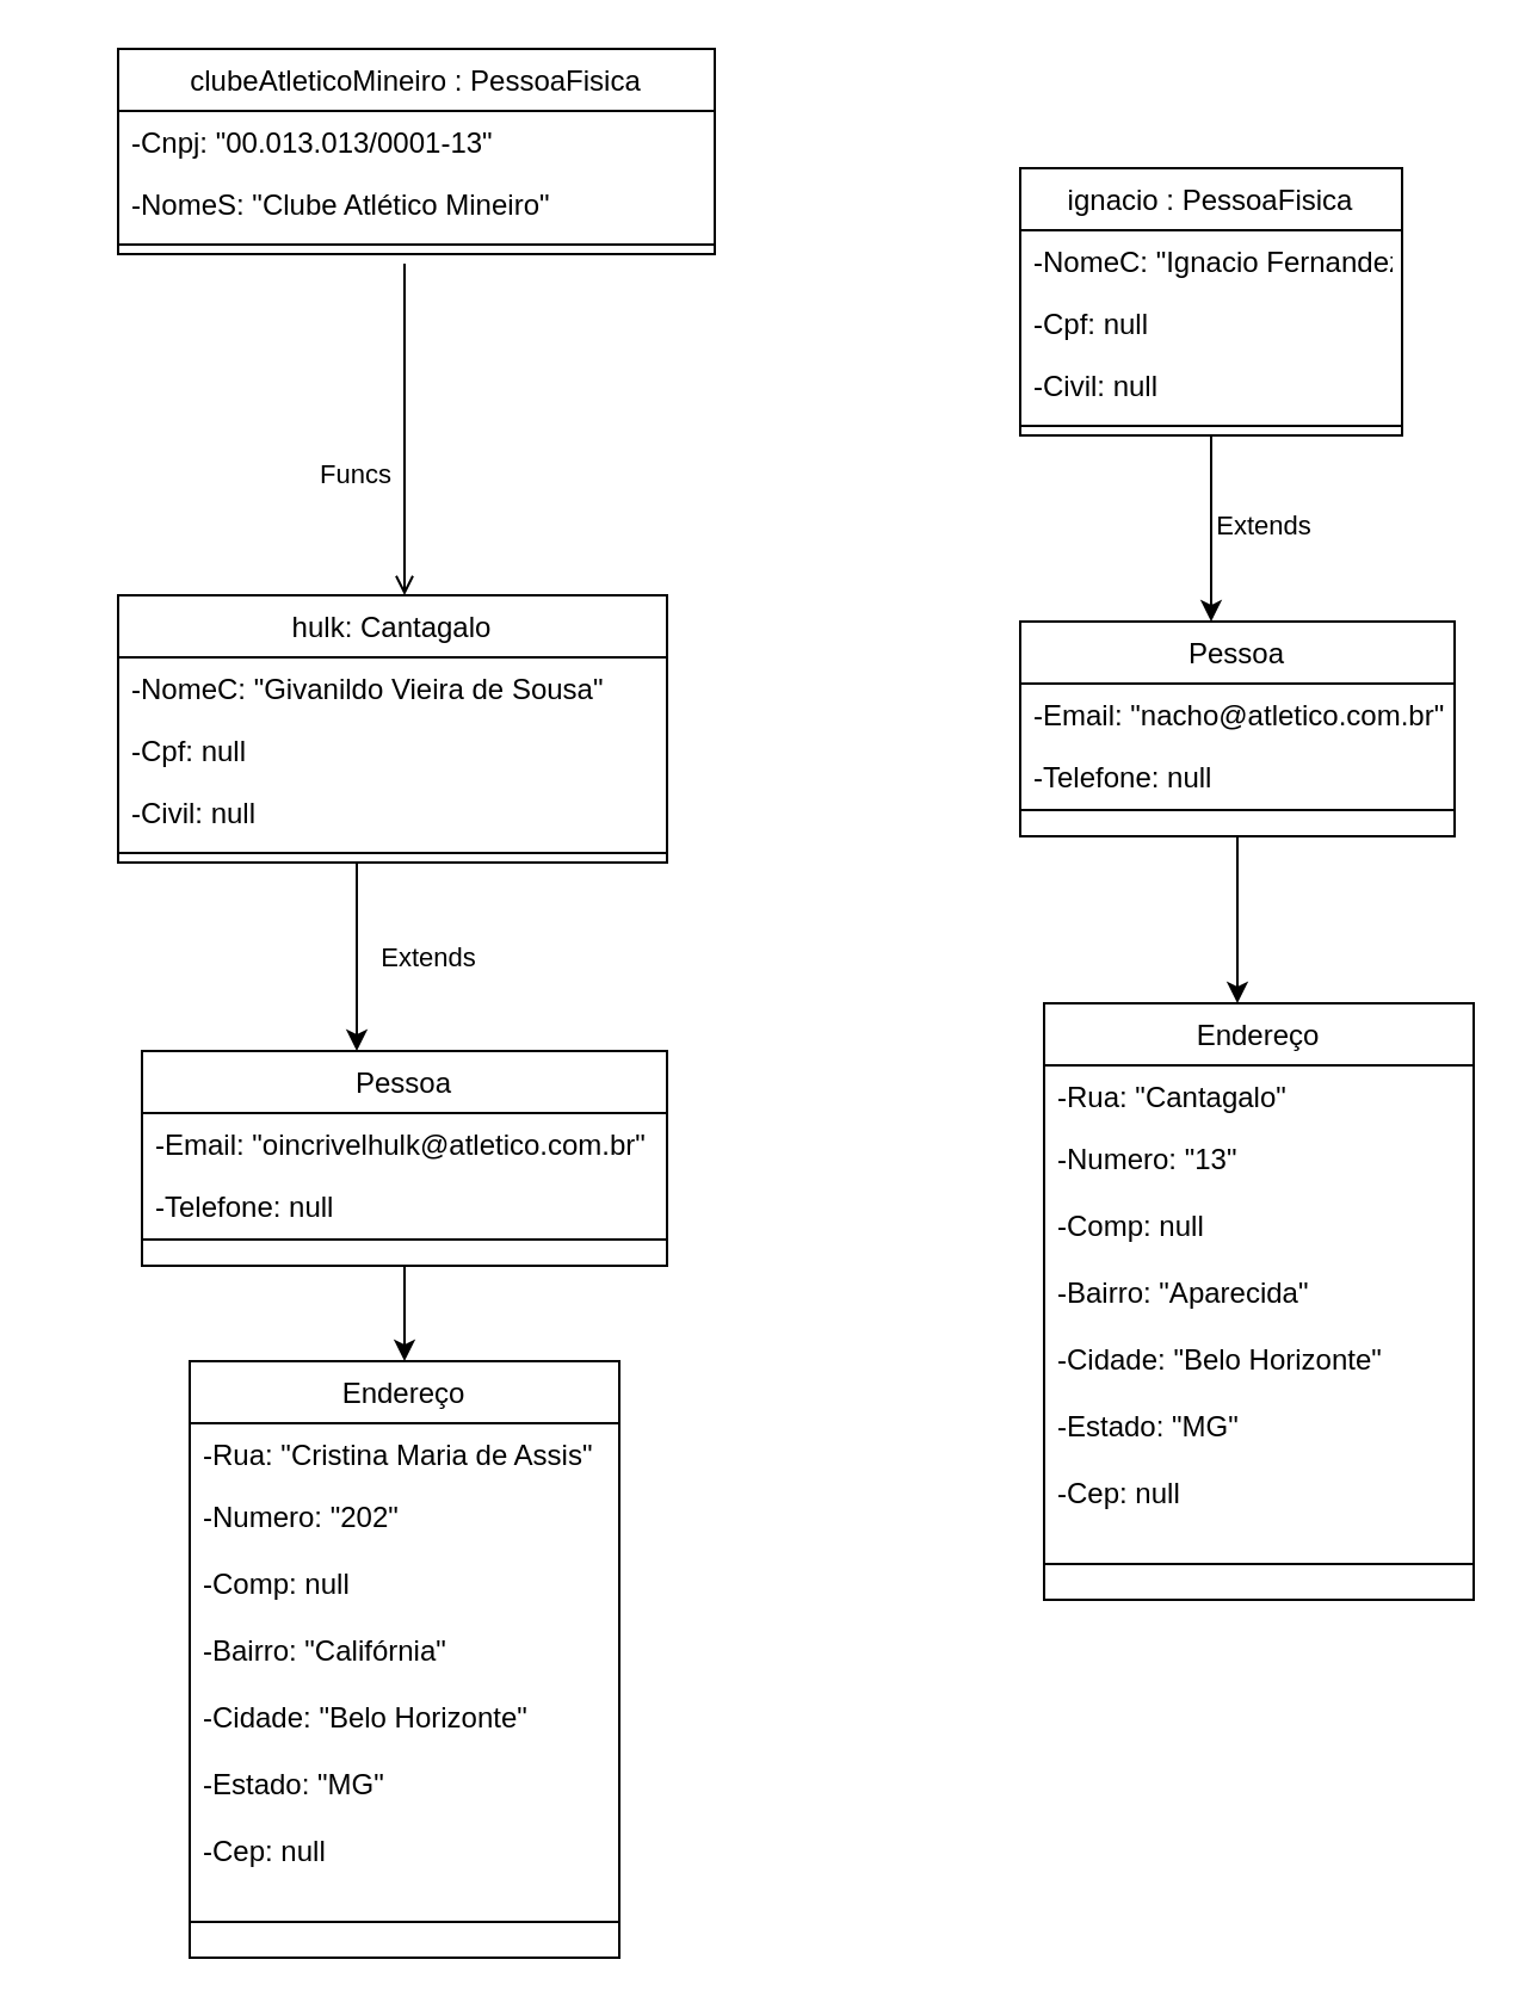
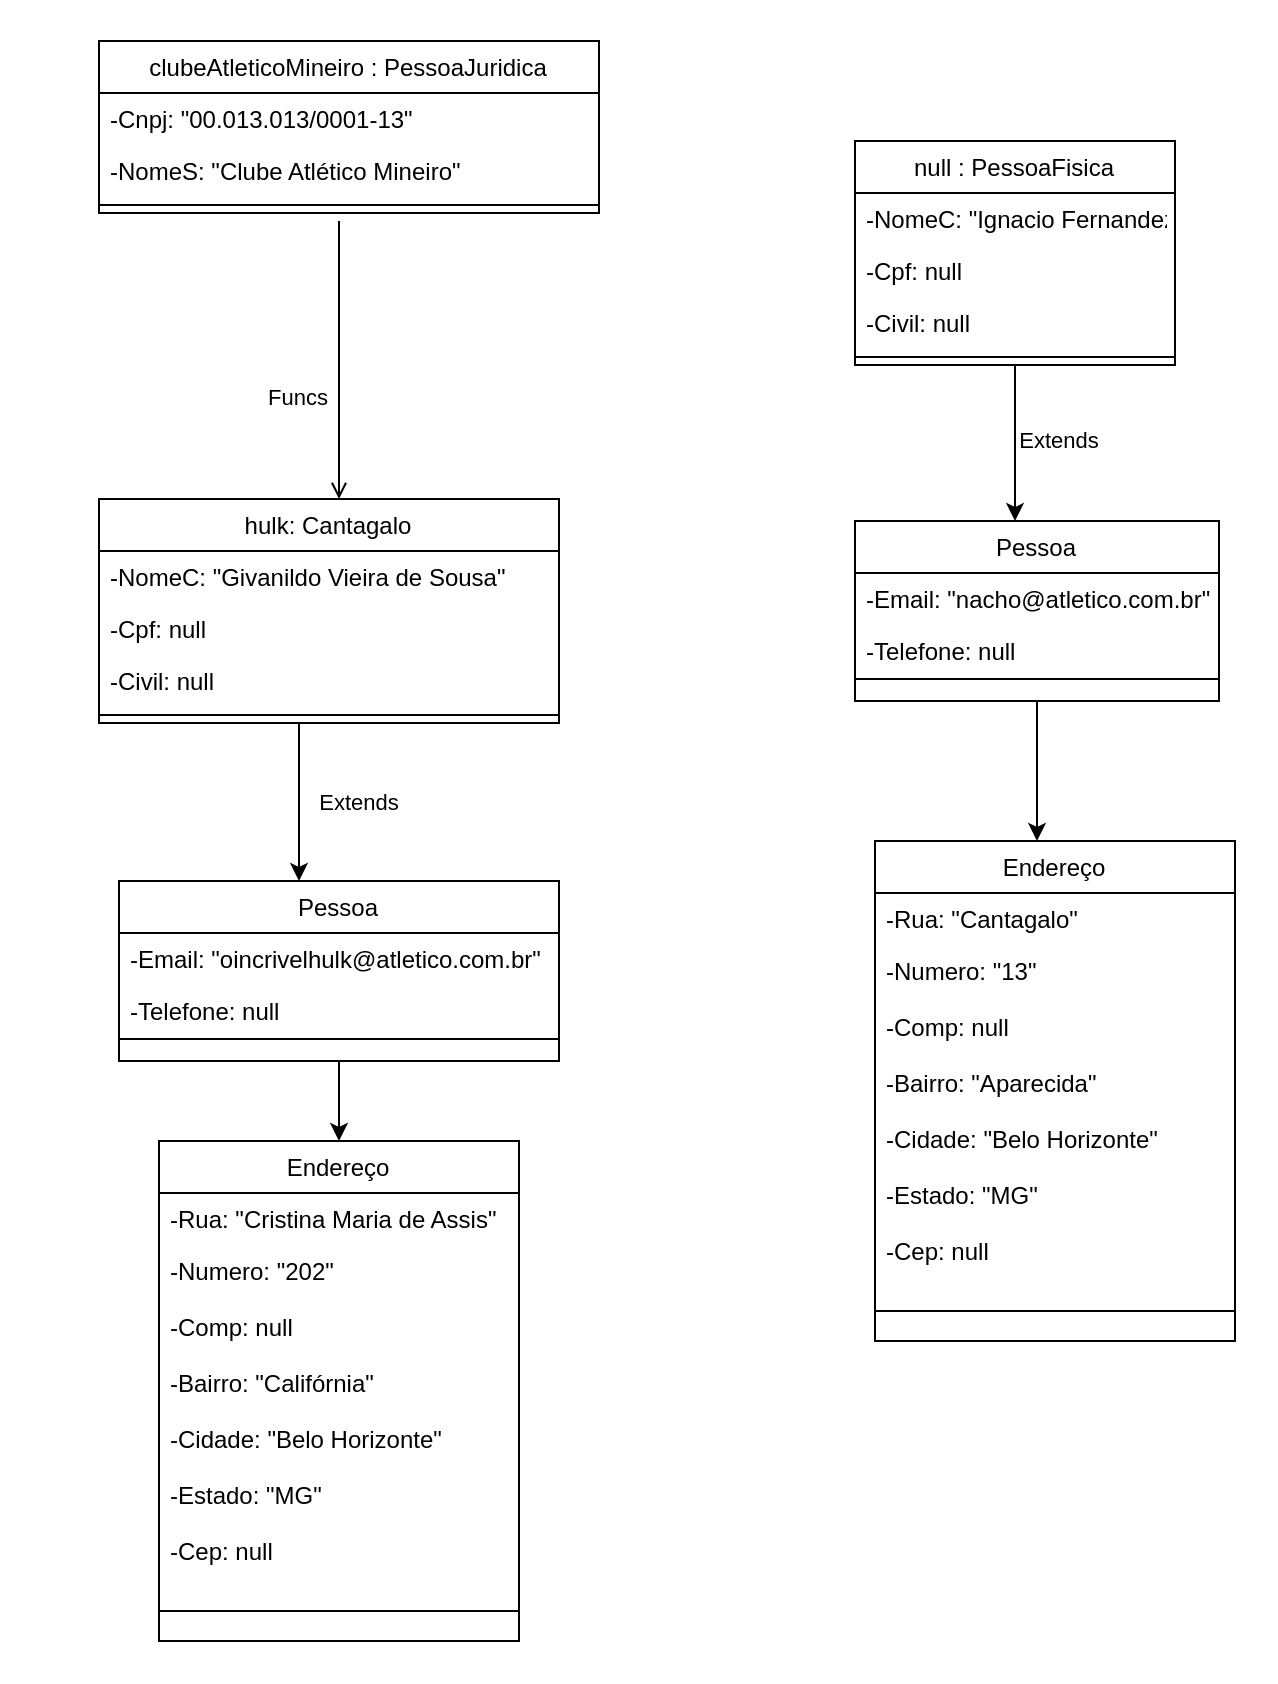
  <mxCell id="0" />
  <mxCell id="1" parent="0" />
- <mxCell id="2" value="clubeAtleticoMineiro : PessoaFisica&#10;" style="swimlane;fontStyle=0;align=center;verticalAlign=top;childLayout=stackLayout;horizontal=1;startSize=26;horizontalStack=0;resizeParent=1;resizeLast=0;collapsible=1;marginBottom=0;rounded=0;shadow=0;strokeWidth=1;" vertex="1" parent="1"><mxGeometry x="49" y="20" width="250" height="86" as="geometry"><mxRectangle x="230" y="140" width="160" height="26" as="alternateBounds" /></mxGeometry></mxCell>
+ <mxCell id="2" value="clubeAtleticoMineiro : PessoaJuridica&#10;" style="swimlane;fontStyle=0;align=center;verticalAlign=top;childLayout=stackLayout;horizontal=1;startSize=26;horizontalStack=0;resizeParent=1;resizeLast=0;collapsible=1;marginBottom=0;rounded=0;shadow=0;strokeWidth=1;" vertex="1" parent="1"><mxGeometry x="49" y="20" width="250" height="86" as="geometry"><mxRectangle x="230" y="140" width="160" height="26" as="alternateBounds" /></mxGeometry></mxCell>
  <mxCell id="3" value="-Cnpj: &quot;00.013.013/0001-13&quot;" style="text;align=left;verticalAlign=top;spacingLeft=4;spacingRight=4;overflow=hidden;rotatable=0;points=[[0,0.5],[1,0.5]];portConstraint=eastwest;" vertex="1" parent="2"><mxGeometry y="26" width="250" height="26" as="geometry" /></mxCell>
  <mxCell id="4" value="-NomeS: &quot;Clube Atlético Mineiro&quot;" style="text;align=left;verticalAlign=top;spacingLeft=4;spacingRight=4;overflow=hidden;rotatable=0;points=[[0,0.5],[1,0.5]];portConstraint=eastwest;rounded=0;shadow=0;html=0;" vertex="1" parent="2"><mxGeometry y="52" width="250" height="26" as="geometry" /></mxCell>
  <mxCell id="5" value="" style="line;html=1;strokeWidth=1;align=left;verticalAlign=middle;spacingTop=-1;spacingLeft=3;spacingRight=3;rotatable=0;labelPosition=right;points=[];portConstraint=eastwest;" vertex="1" parent="2"><mxGeometry y="78" width="250" height="8" as="geometry" /></mxCell>
  <mxCell id="6" value="Extends" style="edgeStyle=orthogonalEdgeStyle;rounded=0;orthogonalLoop=1;jettySize=auto;html=1;exitX=0.5;exitY=1;exitDx=0;exitDy=0;" edge="1" parent="1" source="7"><mxGeometry x="-0.026" y="22" relative="1" as="geometry"><mxPoint x="507" y="260" as="targetPoint" /><mxPoint as="offset" /></mxGeometry></mxCell>
- <mxCell id="7" value="ignacio : PessoaFisica" style="swimlane;fontStyle=0;align=center;verticalAlign=top;childLayout=stackLayout;horizontal=1;startSize=26;horizontalStack=0;resizeParent=1;resizeLast=0;collapsible=1;marginBottom=0;rounded=0;shadow=0;strokeWidth=1;" vertex="1" parent="1"><mxGeometry x="427" y="70" width="160" height="112" as="geometry"><mxRectangle x="550" y="140" width="160" height="26" as="alternateBounds" /></mxGeometry></mxCell>
+ <mxCell id="7" value="null : PessoaFisica" style="swimlane;fontStyle=0;align=center;verticalAlign=top;childLayout=stackLayout;horizontal=1;startSize=26;horizontalStack=0;resizeParent=1;resizeLast=0;collapsible=1;marginBottom=0;rounded=0;shadow=0;strokeWidth=1;" vertex="1" parent="1"><mxGeometry x="427" y="70" width="160" height="112" as="geometry"><mxRectangle x="550" y="140" width="160" height="26" as="alternateBounds" /></mxGeometry></mxCell>
  <mxCell id="8" value="-NomeC: &quot;Ignacio Fernandez&quot;" style="text;align=left;verticalAlign=top;spacingLeft=4;spacingRight=4;overflow=hidden;rotatable=0;points=[[0,0.5],[1,0.5]];portConstraint=eastwest;" vertex="1" parent="7"><mxGeometry y="26" width="160" height="26" as="geometry" /></mxCell>
  <mxCell id="9" value="-Cpf: null" style="text;align=left;verticalAlign=top;spacingLeft=4;spacingRight=4;overflow=hidden;rotatable=0;points=[[0,0.5],[1,0.5]];portConstraint=eastwest;rounded=0;shadow=0;html=0;" vertex="1" parent="7"><mxGeometry y="52" width="160" height="26" as="geometry" /></mxCell>
  <mxCell id="10" value="-Civil: null" style="text;align=left;verticalAlign=top;spacingLeft=4;spacingRight=4;overflow=hidden;rotatable=0;points=[[0,0.5],[1,0.5]];portConstraint=eastwest;rounded=0;shadow=0;html=0;" vertex="1" parent="7"><mxGeometry y="78" width="160" height="26" as="geometry" /></mxCell>
  <mxCell id="11" value="" style="line;html=1;strokeWidth=1;align=left;verticalAlign=middle;spacingTop=-1;spacingLeft=3;spacingRight=3;rotatable=0;labelPosition=right;points=[];portConstraint=eastwest;" vertex="1" parent="7"><mxGeometry y="104" width="160" height="8" as="geometry" /></mxCell>
  <mxCell id="12" style="edgeStyle=orthogonalEdgeStyle;rounded=0;orthogonalLoop=1;jettySize=auto;html=1;" edge="1" parent="1" source="13"><mxGeometry relative="1" as="geometry"><mxPoint x="518" y="420" as="targetPoint" /></mxGeometry></mxCell>
  <mxCell id="13" value="Pessoa" style="swimlane;fontStyle=0;align=center;verticalAlign=top;childLayout=stackLayout;horizontal=1;startSize=26;horizontalStack=0;resizeParent=1;resizeLast=0;collapsible=1;marginBottom=0;rounded=0;shadow=0;strokeWidth=1;" vertex="1" parent="1"><mxGeometry x="427" y="260" width="182" height="90" as="geometry"><mxRectangle x="550" y="140" width="160" height="26" as="alternateBounds" /></mxGeometry></mxCell>
  <mxCell id="14" value="-Email: &quot;nacho@atletico.com.br&quot;" style="text;align=left;verticalAlign=top;spacingLeft=4;spacingRight=4;overflow=hidden;rotatable=0;points=[[0,0.5],[1,0.5]];portConstraint=eastwest;" vertex="1" parent="13"><mxGeometry y="26" width="182" height="26" as="geometry" /></mxCell>
  <mxCell id="15" value="-Telefone: null" style="text;align=left;verticalAlign=top;spacingLeft=4;spacingRight=4;overflow=hidden;rotatable=0;points=[[0,0.5],[1,0.5]];portConstraint=eastwest;rounded=0;shadow=0;html=0;" vertex="1" parent="13"><mxGeometry y="52" width="182" height="26" as="geometry" /></mxCell>
  <mxCell id="16" value="" style="line;html=1;strokeWidth=1;align=left;verticalAlign=middle;spacingTop=-1;spacingLeft=3;spacingRight=3;rotatable=0;labelPosition=right;points=[];portConstraint=eastwest;" vertex="1" parent="13"><mxGeometry y="78" width="182" height="2" as="geometry" /></mxCell>
  <mxCell id="17" value="Endereço" style="swimlane;fontStyle=0;align=center;verticalAlign=top;childLayout=stackLayout;horizontal=1;startSize=26;horizontalStack=0;resizeParent=1;resizeLast=0;collapsible=1;marginBottom=0;rounded=0;shadow=0;strokeWidth=1;" vertex="1" parent="1"><mxGeometry x="437" y="420" width="180" height="250" as="geometry"><mxRectangle x="550" y="140" width="160" height="26" as="alternateBounds" /></mxGeometry></mxCell>
  <mxCell id="18" value="-Rua: &quot;Cantagalo&quot;" style="text;align=left;verticalAlign=top;spacingLeft=4;spacingRight=4;overflow=hidden;rotatable=0;points=[[0,0.5],[1,0.5]];portConstraint=eastwest;" vertex="1" parent="17"><mxGeometry y="26" width="180" height="26" as="geometry" /></mxCell>
  <mxCell id="19" value="-Numero: &quot;13&quot;&#10;&#10;-Comp: null&#10;&#10;-Bairro: &quot;Aparecida&quot;&#10;&#10;-Cidade: &quot;Belo Horizonte&quot;&#10;&#10;-Estado: &quot;MG&quot;&#10;&#10;-Cep: null" style="text;align=left;verticalAlign=top;spacingLeft=4;spacingRight=4;overflow=hidden;rotatable=0;points=[[0,0.5],[1,0.5]];portConstraint=eastwest;rounded=0;shadow=0;html=0;" vertex="1" parent="17"><mxGeometry y="52" width="180" height="168" as="geometry" /></mxCell>
  <mxCell id="20" value="" style="line;html=1;strokeWidth=1;align=left;verticalAlign=middle;spacingTop=-1;spacingLeft=3;spacingRight=3;rotatable=0;labelPosition=right;points=[];portConstraint=eastwest;" vertex="1" parent="17"><mxGeometry y="220" width="180" height="30" as="geometry" /></mxCell>
  <mxCell id="21" value="Funcs" style="endArrow=open;shadow=0;strokeWidth=1;rounded=0;endFill=1;edgeStyle=elbowEdgeStyle;elbow=vertical;" edge="1" parent="1" target="22"><mxGeometry x="0.273" y="-20" relative="1" as="geometry"><mxPoint x="169" y="110" as="sourcePoint" /><mxPoint x="288" y="182" as="targetPoint" /><mxPoint as="offset" /><Array as="points"><mxPoint x="169" y="200" /><mxPoint x="20" y="182" /><mxPoint x="170" y="162" /><mxPoint x="210" y="122" /><mxPoint x="230" y="152" /></Array></mxGeometry></mxCell>
  <mxCell id="22" value="hulk: Cantagalo" style="swimlane;fontStyle=0;align=center;verticalAlign=top;childLayout=stackLayout;horizontal=1;startSize=26;horizontalStack=0;resizeParent=1;resizeLast=0;collapsible=1;marginBottom=0;rounded=0;shadow=0;strokeWidth=1;" vertex="1" parent="1"><mxGeometry x="49" y="249" width="230" height="112" as="geometry"><mxRectangle x="550" y="140" width="160" height="26" as="alternateBounds" /></mxGeometry></mxCell>
  <mxCell id="23" value="-NomeC: &quot;Givanildo Vieira de Sousa&quot;" style="text;align=left;verticalAlign=top;spacingLeft=4;spacingRight=4;overflow=hidden;rotatable=0;points=[[0,0.5],[1,0.5]];portConstraint=eastwest;" vertex="1" parent="22"><mxGeometry y="26" width="230" height="26" as="geometry" /></mxCell>
  <mxCell id="24" value="-Cpf: null" style="text;align=left;verticalAlign=top;spacingLeft=4;spacingRight=4;overflow=hidden;rotatable=0;points=[[0,0.5],[1,0.5]];portConstraint=eastwest;rounded=0;shadow=0;html=0;" vertex="1" parent="22"><mxGeometry y="52" width="230" height="26" as="geometry" /></mxCell>
  <mxCell id="25" value="-Civil: null" style="text;align=left;verticalAlign=top;spacingLeft=4;spacingRight=4;overflow=hidden;rotatable=0;points=[[0,0.5],[1,0.5]];portConstraint=eastwest;rounded=0;shadow=0;html=0;" vertex="1" parent="22"><mxGeometry y="78" width="230" height="26" as="geometry" /></mxCell>
  <mxCell id="26" value="" style="line;html=1;strokeWidth=1;align=left;verticalAlign=middle;spacingTop=-1;spacingLeft=3;spacingRight=3;rotatable=0;labelPosition=right;points=[];portConstraint=eastwest;" vertex="1" parent="22"><mxGeometry y="104" width="230" height="8" as="geometry" /></mxCell>
  <mxCell id="27" value="Extends" style="edgeStyle=orthogonalEdgeStyle;rounded=0;orthogonalLoop=1;jettySize=auto;html=1;" edge="1" parent="1"><mxGeometry y="30" relative="1" as="geometry"><mxPoint x="149" y="440" as="targetPoint" /><mxPoint x="149" y="361" as="sourcePoint" /><mxPoint as="offset" /><Array as="points"><mxPoint x="149" y="400" /><mxPoint x="149" y="400" /></Array></mxGeometry></mxCell>
  <mxCell id="28" value="Pessoa" style="swimlane;fontStyle=0;align=center;verticalAlign=top;childLayout=stackLayout;horizontal=1;startSize=26;horizontalStack=0;resizeParent=1;resizeLast=0;collapsible=1;marginBottom=0;rounded=0;shadow=0;strokeWidth=1;" vertex="1" parent="1"><mxGeometry x="59" y="440" width="220" height="90" as="geometry"><mxRectangle x="550" y="140" width="160" height="26" as="alternateBounds" /></mxGeometry></mxCell>
  <mxCell id="29" value="-Email: &quot;oincrivelhulk@atletico.com.br&quot;" style="text;align=left;verticalAlign=top;spacingLeft=4;spacingRight=4;overflow=hidden;rotatable=0;points=[[0,0.5],[1,0.5]];portConstraint=eastwest;" vertex="1" parent="28"><mxGeometry y="26" width="220" height="26" as="geometry" /></mxCell>
  <mxCell id="30" value="-Telefone: null" style="text;align=left;verticalAlign=top;spacingLeft=4;spacingRight=4;overflow=hidden;rotatable=0;points=[[0,0.5],[1,0.5]];portConstraint=eastwest;rounded=0;shadow=0;html=0;" vertex="1" parent="28"><mxGeometry y="52" width="220" height="26" as="geometry" /></mxCell>
  <mxCell id="31" value="" style="line;html=1;strokeWidth=1;align=left;verticalAlign=middle;spacingTop=-1;spacingLeft=3;spacingRight=3;rotatable=0;labelPosition=right;points=[];portConstraint=eastwest;" vertex="1" parent="28"><mxGeometry y="78" width="220" height="2" as="geometry" /></mxCell>
  <mxCell id="32" style="edgeStyle=none;rounded=0;orthogonalLoop=1;jettySize=auto;html=1;exitX=0.5;exitY=1;exitDx=0;exitDy=0;" edge="1" parent="1" source="28" target="33"><mxGeometry relative="1" as="geometry" /></mxCell>
  <mxCell id="33" value="Endereço" style="swimlane;fontStyle=0;align=center;verticalAlign=top;childLayout=stackLayout;horizontal=1;startSize=26;horizontalStack=0;resizeParent=1;resizeLast=0;collapsible=1;marginBottom=0;rounded=0;shadow=0;strokeWidth=1;" vertex="1" parent="1"><mxGeometry x="79" y="570" width="180" height="250" as="geometry"><mxRectangle x="550" y="140" width="160" height="26" as="alternateBounds" /></mxGeometry></mxCell>
  <mxCell id="34" value="-Rua: &quot;Cristina Maria de Assis&quot;" style="text;align=left;verticalAlign=top;spacingLeft=4;spacingRight=4;overflow=hidden;rotatable=0;points=[[0,0.5],[1,0.5]];portConstraint=eastwest;" vertex="1" parent="33"><mxGeometry y="26" width="180" height="26" as="geometry" /></mxCell>
  <mxCell id="35" value="-Numero: &quot;202&quot;&#10;&#10;-Comp: null&#10;&#10;-Bairro: &quot;Califórnia&quot;&#10;&#10;-Cidade: &quot;Belo Horizonte&quot;&#10;&#10;-Estado: &quot;MG&quot;&#10;&#10;-Cep: null" style="text;align=left;verticalAlign=top;spacingLeft=4;spacingRight=4;overflow=hidden;rotatable=0;points=[[0,0.5],[1,0.5]];portConstraint=eastwest;rounded=0;shadow=0;html=0;" vertex="1" parent="33"><mxGeometry y="52" width="180" height="168" as="geometry" /></mxCell>
  <mxCell id="36" value="" style="line;html=1;strokeWidth=1;align=left;verticalAlign=middle;spacingTop=-1;spacingLeft=3;spacingRight=3;rotatable=0;labelPosition=right;points=[];portConstraint=eastwest;" vertex="1" parent="33"><mxGeometry y="220" width="180" height="30" as="geometry" /></mxCell>
